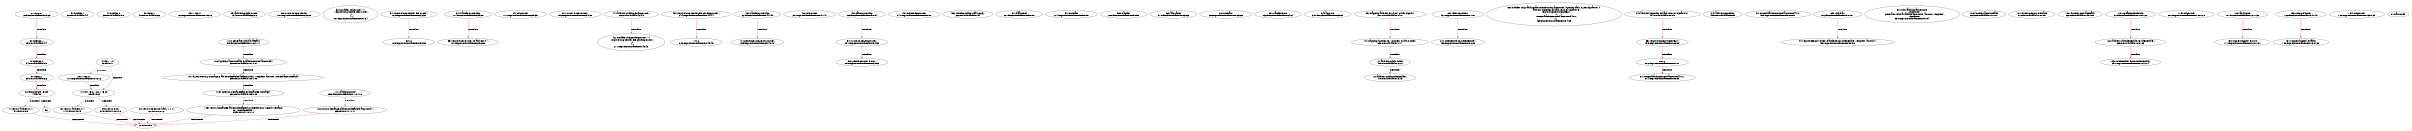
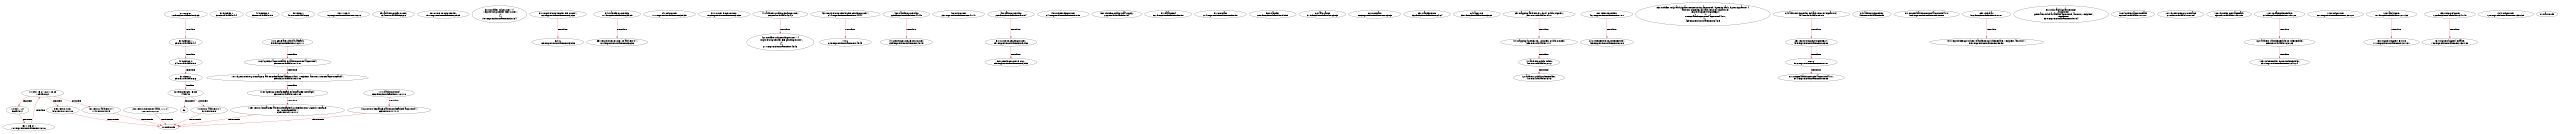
  digraph {
    node [type_label=expression_statement]
    edge [color=red controlflow_type=next_line edge_type=CFG_edge]
    n1 [label="2_ recover\n12-function_definition-3-23" type_label=function_definition]
    n2 [label="3_ bytes32 r;\n29-new_variable-4-4" type_label=new_variable]
    n3 [label="4_ bytes32 s;\n34-new_variable-5-5" type_label=new_variable]
    n4 [label="5_ uint8 v;\n39-new_variable-6-6" type_label=new_variable]
    n5 [label="3_ bytes32 r\n30-new_variable-4-4" type_label=new_variable]
    n6 [label="6_ if_sig.length != 65\n44-if-7-9" type_label=if]
    n7 [label="4_ bytes32 s\n35-new_variable-5-5" type_label=new_variable]
    n8 [label="7_ return (address(0));\n51-return-8-8" type_label=return]
    56 [type_label=""]
    n10 [label="5_ uint8 v\n40-new_variable-6-6" type_label=new_variable]
    n11 [label="0_ exit_node" type_label=exit]
    n12 [label="14_ if_v < 27\n96-if-15-17" type_label=if]
    n13 [label="15_ v += 27;\n101-expression_statement-16-16"]
    n14 [label="17_ if_v != 27 && v != 28\n105-if-18-22" type_label=if]
    n15 [label="18_ return (address(0));\n114-return-19-19" type_label=return]
    n16 [label="99_ return true;\n576-return-100-100" type_label=return]
    n17 [label="15_ v += 27\n102-expression_statement-16-16"]
    n18 [label="20_ return ecrecover(hash, v, r, s);\n120-return-21-21" type_label=return]
    n19 [label="25_ address public owner;\n134-new_variable-26-26" type_label=new_variable]
    n20 [label="28_ owner = msg.sender;\n151-expression_statement-29-29"]
    n21 [label="30_ modifier onlyOwner() {\n    require(msg.sender == owner);\n    _;\n  }\n157-expression_statement-31-34"]
    n22 [label="31_ require(msg.sender == owner);\n160-expression_statement-32-32"]
    n23 [label="32_ _;\n169-expression_statement-33-33"]
    n24 [label="34_ transferOwnership\n171-function_definition-35-39" type_label=function_definition]
    n25 [label="35_ require(newOwner != address(0));\n181-expression_statement-36-36"]
    n26 [label="34_ onlyOwner\n177-expression_statement-35-35"]
    n27 [label="37_ owner = newOwner;\n196-expression_statement-38-38"]
    n28 [label="41_ address public pendingOwner;\n206-new_variable-42-42" type_label=new_variable]
    n29 [label="42_ modifier onlyPendingOwner() {\n    require(msg.sender == pendingOwner);\n    _;\n  }\n211-expression_statement-43-46"]
    n30 [label="43_ require(msg.sender == pendingOwner);\n214-expression_statement-44-44"]
    n31 [label="44_ _;\n223-expression_statement-45-45"]
    n32 [label="46_ transferOwnership\n225-function_definition-47-49" type_label=function_definition]
    n33 [label="47_ pendingOwner = newOwner;\n235-expression_statement-48-48"]
    n34 [label="46_ onlyOwner\n231-expression_statement-47-47"]
    n35 [label="49_ claimOwnership\n239-function_definition-50-54" type_label=function_definition]
    n36 [label="51_ owner = pendingOwner;\n251-expression_statement-52-52"]
    n37 [label="52_ pendingOwner = 0x0;\n255-expression_statement-53-53"]
    n38 [label="49_ onlyPendingOwner\n241-expression_statement-50-50"]
    n39 [label="56_ uint256 public totalSupply;\n262-new_variable-57-57" type_label=new_variable]
    n40 [label="57_ balanceOf\n267-function_definition-58-58" type_label=function_definition]
    n41 [label="57_ constant\n274-expression_statement-58-58"]
    n42 [label="58_ transfer\n280-function_definition-59-59" type_label=function_definition]
    n43 [label="62_ allowance\n315-function_definition-63-63" type_label=function_definition]
    n44 [label="62_ constant\n326-expression_statement-63-63"]
    n45 [label="63_ transferFrom\n332-function_definition-64-64" type_label=function_definition]
    n46 [label="64_ approve\n351-function_definition-65-65" type_label=function_definition]
    n47 [label="69_ mapping(address => bool) public signers;\n391-new_variable-70-70" type_label=new_variable]
    n48 [label="70_ mapping(bytes32 => uint256) public nonces;\n398-new_variable-71-71" type_label=new_variable]
    n49 [label="71_ address public token;\n405-new_variable-72-72" type_label=new_variable]
    n50 [label="72_ address public tokenHolder;\n410-new_variable-73-73" type_label=new_variable]
    n51 [label="80_ token = _token;\n461-expression_statement-81-81"]
    n52 [label="81_ tokenHolder = _tokenHolder;\n465-expression_statement-82-82"]
    n53 [label="83_ modifier onlyValidSignatureOnce(string accountId, bytes32 hash, bytes signature) {\n        address signedBy = hash.recover(signature);\n        require(signers[signedBy]);\n        _;\n        nonces[hashAccountId(accountId)]++;\n    }\n469-expression_statement-84-89"]
    n54 [label="84_ address signedBy = hash.recover(signature);\n484-new_variable-85-85" type_label=new_variable]
    n55 [label="85_ require(signers[signedBy]);\n495-expression_statement-86-86"]
    n56 [label="86_ _;\n502-expression_statement-87-87"]
    n57 [label="84_ address signedBy\n485-new_variable-85-85" type_label=new_variable]
    n58 [label="87_ nonces[hashAccountId(accountId)]++;\n504-expression_statement-88-88"]
    n59 [label="87_ nonces[hashAccountId(accountId)]++\n505-expression_statement-88-88"]
    n60 [label="89_ withdraw\n512-function_definition-90-101" type_label=function_definition]
    n61 [label="97_ require(ERC20(token).transferFrom(tokenHolder, recipient, amount));\n551-expression_statement-98-98"]
    n62 [label="90_ onlyValidSignatureOnce(\n        accountId,\n        generateWithdrawalHash(accountId, amount, recipient),\n        signature)\n530-expression_statement-91-94"]
    n63 [label="101_ generateWithdrawalHash\n579-function_definition-102-111" type_label=function_definition]
    n64 [label="106_ bytes32 accountHash = hashAccountId(accountId);\n600-new_variable-107-107" type_label=new_variable]
    n65 [label="107_ bytes memory message = abi.encodePacked(address(this), recipient, amount, nonces[accountHash]);\n609-new_variable-108-108" type_label=new_variable]
    n66 [label="108_ bytes32 messageHash = keccak256(message);\n630-new_variable-109-109" type_label=new_variable]
    n67 [label="106_ bytes32 accountHash\n601-new_variable-107-107" type_label=new_variable]
    n68 [label="109_ return keccak256(abi.encodePacked(\"\x19Ethereum Signed Message:\n32\", messageHash));\n639-return-110-110" type_label=return]
    n69 [label="107_ bytes memory message\n610-new_variable-108-108" type_label=new_variable]
    n70 [label="108_ bytes32 messageHash\n631-new_variable-109-109" type_label=new_variable]
    n71 [label="111_ hashAccountId\n652-function_definition-112-118" type_label=function_definition]
    n72 [label="116_ return keccak256(abi.encodePacked(accountId));\n665-return-117-117" type_label=return]
    n73 [label="118_ updateTokenHolder\n675-function_definition-119-126" type_label=function_definition]
    n74 [label="122_ address oldTokenHolder = tokenHolder;\n685-new_variable-123-123" type_label=new_variable]
    n75 [label="123_ tokenHolder = newTokenHolder;\n691-expression_statement-124-124"]
    n76 [label="119_ onlyOwner\n681-expression_statement-120-120"]
    n77 [label="126_ addSigner\n701-function_definition-127-133" type_label=function_definition]
    n78 [label="130_ signers[signer] = true;\n711-expression_statement-131-131"]
    n79 [label="133_ removeSigner\n722-function_definition-134-140" type_label=function_definition]
    n80 [label="137_ signers[signer] = false;\n732-expression_statement-138-138"]
    n81 [label="134_ onlyOwner\n728-expression_statement-135-135"]
    n82 [label="0_ start_node" type_label=start]
    n1 -> n2 [label=next_line]
    n2 -> n3 [label=next_line]
    n3 -> n4 [label=next_line]
-   n4 -> n6 [label=next_line]
+   n4 -> n6 [label=line_line]
    n6 -> n8 [controlflow_type=pos_next label=pos_next]
    n6 -> 56 [controlflow_type=neg_next label=neg_next]
    n8 -> n11 [controlflow_type=return_exit label=return_exit]
    n12 -> n13 [controlflow_type=pos_next label=pos_next]
-   n12 -> n14 [controlflow_type=neg_next label=neg_next]
+   n14 -> n12 [controlflow_type=neg_next label=neg_next]
    n13 -> n14 [label=next_line]
    n14 -> n15 [controlflow_type=pos_next label=pos_next]
    n14 -> n16 [controlflow_type=neg_next label=neg_next]
    n15 -> n11 [controlflow_type=return_exit label=return_exit]
    n16 -> n11 [controlflow_type=return_exit label=return_exit]
    n18 -> n11 [controlflow_type=return_exit label=return_exit]
    n22 -> n23 [label=next_line]
    n24 -> n25 [label=next_line]
    n28 -> n29 [label=next_line]
    n30 -> n31 [label=next_line]
    n32 -> n33 [label=next_line]
    n35 -> n36 [label=next_line]
    n36 -> n37 [label=next_line]
    n47 -> n48 [label=next_line]
    n48 -> n49 [label=next_line]
    n49 -> n50 [label=next_line]
    n51 -> n52 [label=next_line]
    n54 -> n55 [label=next_line]
    n55 -> n56 [label=next_line]
    n56 -> n58 [label=next_line]
    n60 -> n61 [label=next_line]
    n63 -> n64 [label=next_line]
    n64 -> n65 [label=next_line]
    n65 -> n66 [label=next_line]
    n66 -> n68 [label=next_line]
    n68 -> n11 [controlflow_type=return_exit label=return_exit]
    n71 -> n72 [label=next_line]
    n72 -> n11 [controlflow_type=return_exit label=return_exit]
    n73 -> n74 [label=next_line]
    n74 -> n75 [label=next_line]
    n77 -> n78 [label=next_line]
    n79 -> n80 [label=next_line]
  }
